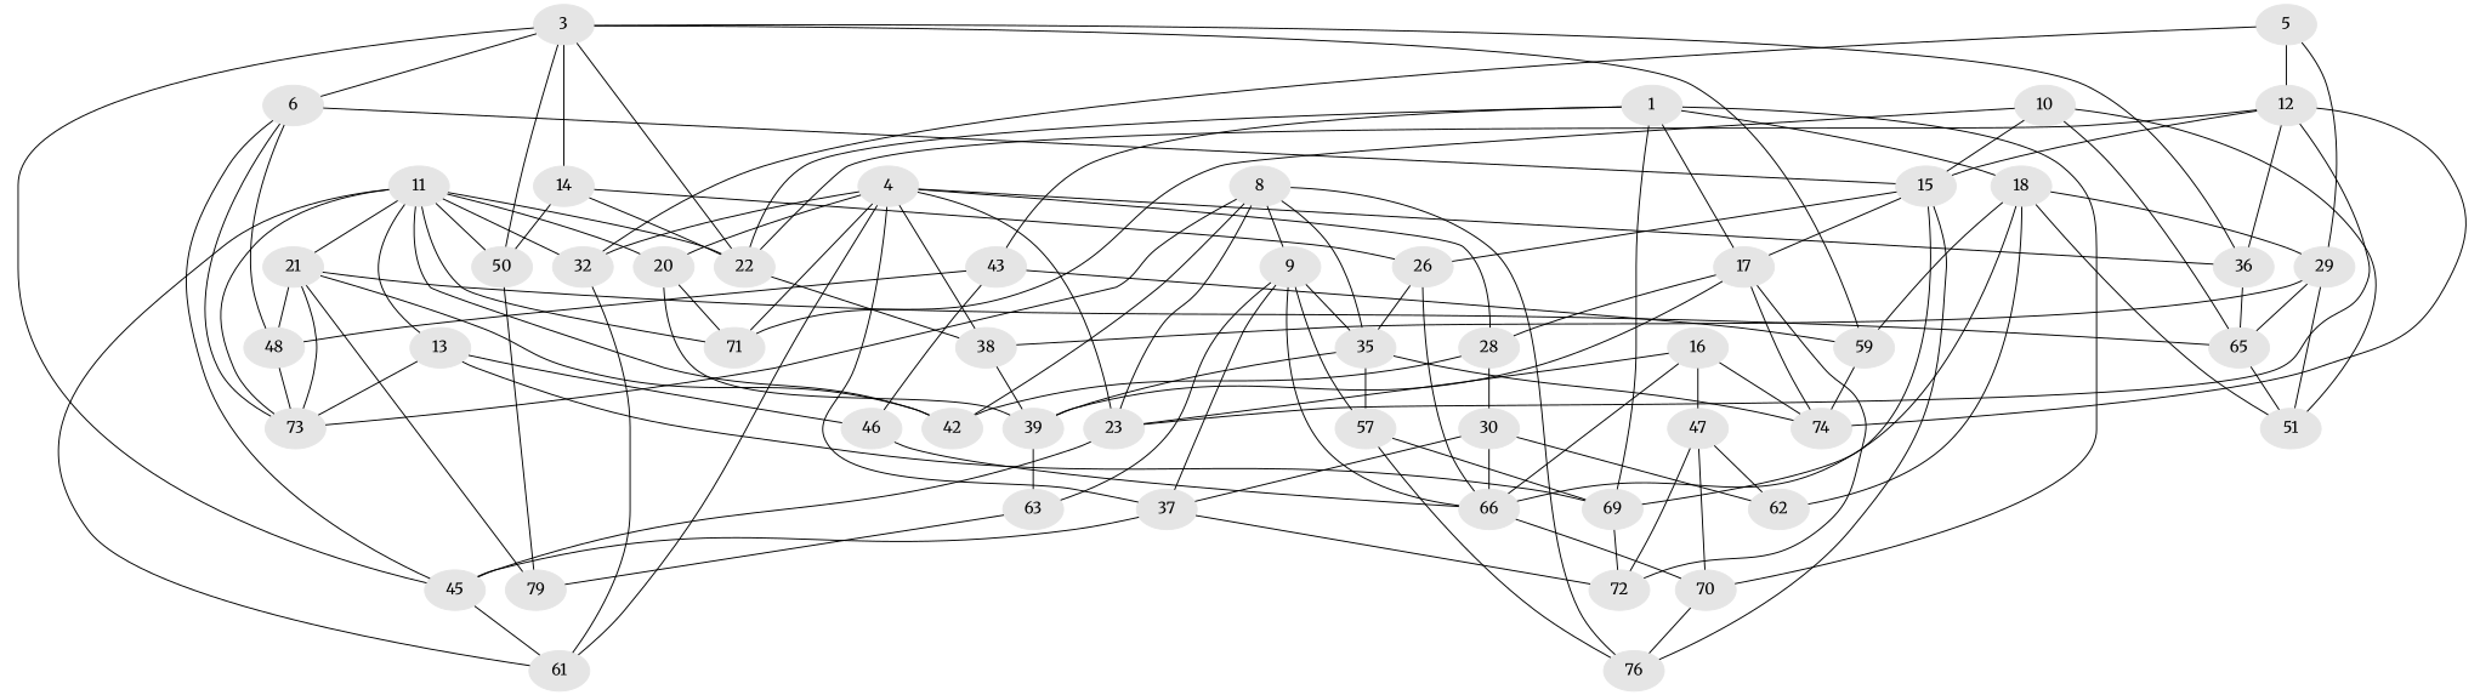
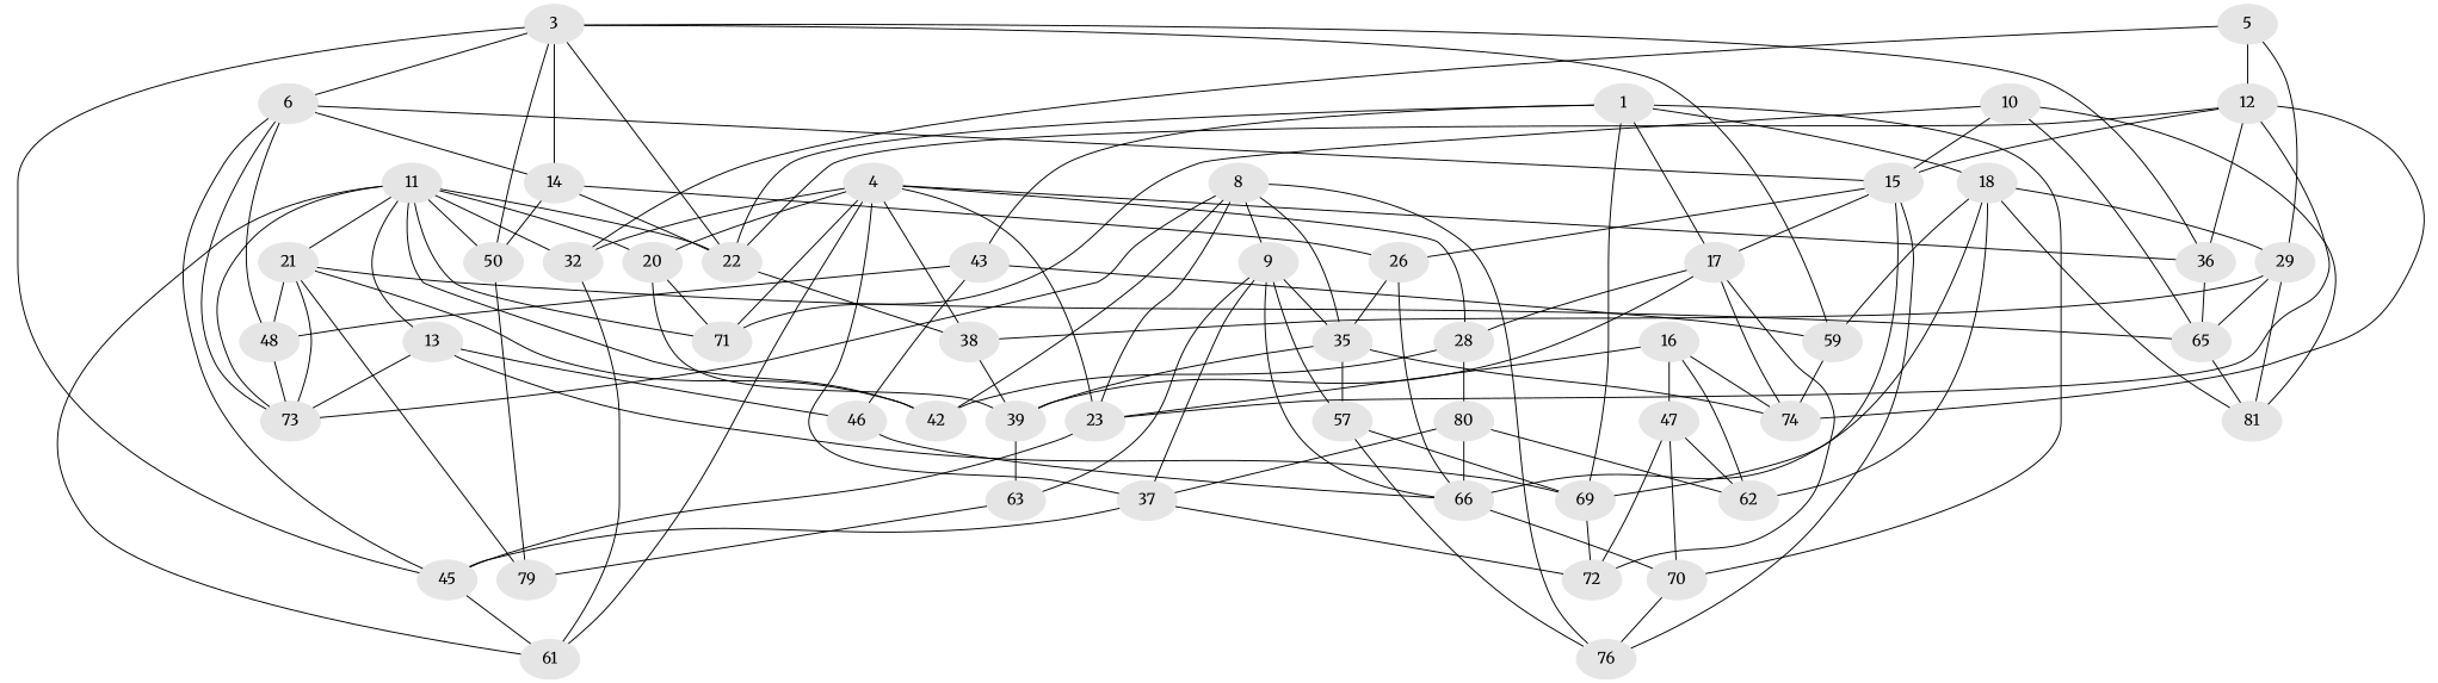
  graph {
    fontname=Merriweather
    node [color=gray90 fontname=Merriweather style=filled]
    edge [fontname=Merriweather]
    1 [super="+49"]
    17 [super="+60"]
    18 [super="+19"]
    22 [super="+27"]
    43
    69 [super="+89"]
    70
    28
    74 [super="+77"]
    39 [super="+64"]
    72
    59
    29 [super="+34+83"]
    66 [super="+84"]
-   81 [label=51]
+   81
    62
    38
    46
    48
    76
    21 [super="+25"]
    65 [super="+78"]
    73 [super="+80"]
    42
    79
    23 [super="+56"]
    45 [super="+52"]
    3 [super="+87+31"]
    6 [super="+7"]
    14 [super="+90"]
    36
    50 [super="+82"]
    15 [super="+33+68"]
    26
    61
    4 [super="+44"]
    20 [super="+24"]
    32
    37 [super="+53"]
    71
-   30
+   30 [label=80]
    12 [super="+85+55"]
    5
    8 [super="+75"]
    9 [super="+54"]
    35 [super="+40"]
    57
    63
    10
    11 [super="+86+41"]
    13
    16
    47
    1 -- 17
    1 -- 18
    1 -- 22
    1 -- 43
    1 -- 69
    1 -- 70
    17 -- 28
    17 -- 74
    17 -- 39
    17 -- 72
    18 -- 59
    18 -- 29
    18 -- 66
    18 -- 81
    18 -- 62
    22 -- 38
    43 -- 59
    43 -- 46
    43 -- 48
    69 -- 72
    70 -- 76
    28 -- 42
    28 -- 30
    39 -- 63
    59 -- 74
    29 -- 81
    29 -- 38
    29 -- 65
    66 -- 70
    38 -- 39
    46 -- 66
    48 -- 73
    21 -- 48
    21 -- 65
    21 -- 73
    21 -- 42
    21 -- 79
    65 -- 81
    23 -- 45
    45 -- 61
    3 -- 22
    3 -- 59
    3 -- 45
    3 -- 6
    3 -- 14
    3 -- 36
    3 -- 50
    6 -- 48
    6 -- 73
    6 -- 45
+   6 -- 14
    6 -- 15
    14 -- 22
    14 -- 50 [weight=2]
    14 -- 26
    36 -- 65
    50 -- 79 [weight=2]
    15 -- 17
    15 -- 69 [weight=2]
    15 -- 76
    15 -- 26
    26 -- 66
    26 -- 35
    4 -- 28
    4 -- 38
    4 -- 23
    4 -- 36
    4 -- 61
    4 -- 20 [weight=2]
    4 -- 32
    4 -- 37
    4 -- 71
    20 -- 39 [weight=2]
    20 -- 71
    32 -- 61
    37 -- 72
    37 -- 45 [weight=2]
    30 -- 66
    30 -- 62
    30 -- 37
    12 -- 22
    12 -- 74
    12 -- 23
    12 -- 36
    12 -- 15
    5 -- 29
    5 -- 32
    5 -- 12 [weight=2]
    8 -- 76
    8 -- 73
    8 -- 42
    8 -- 23
    8 -- 9
    8 -- 35
    9 -- 66
    9 -- 37
    9 -- 35
    9 -- 57
    9 -- 63
    35 -- 74
    35 -- 39
    35 -- 57
    57 -- 69
    57 -- 76
    63 -- 79
    10 -- 81
    10 -- 65
    10 -- 15
    10 -- 71
    11 -- 22
    11 -- 21
    11 -- 73
    11 -- 42
    11 -- 50
    11 -- 61
    11 -- 20
    11 -- 32
    11 -- 71
    11 -- 13
    13 -- 69
    13 -- 46
    13 -- 73
    16 -- 74
-   16 -- 66
+   16 -- 62
    16 -- 23
    16 -- 47
    47 -- 70
    47 -- 72
    47 -- 62
  }
